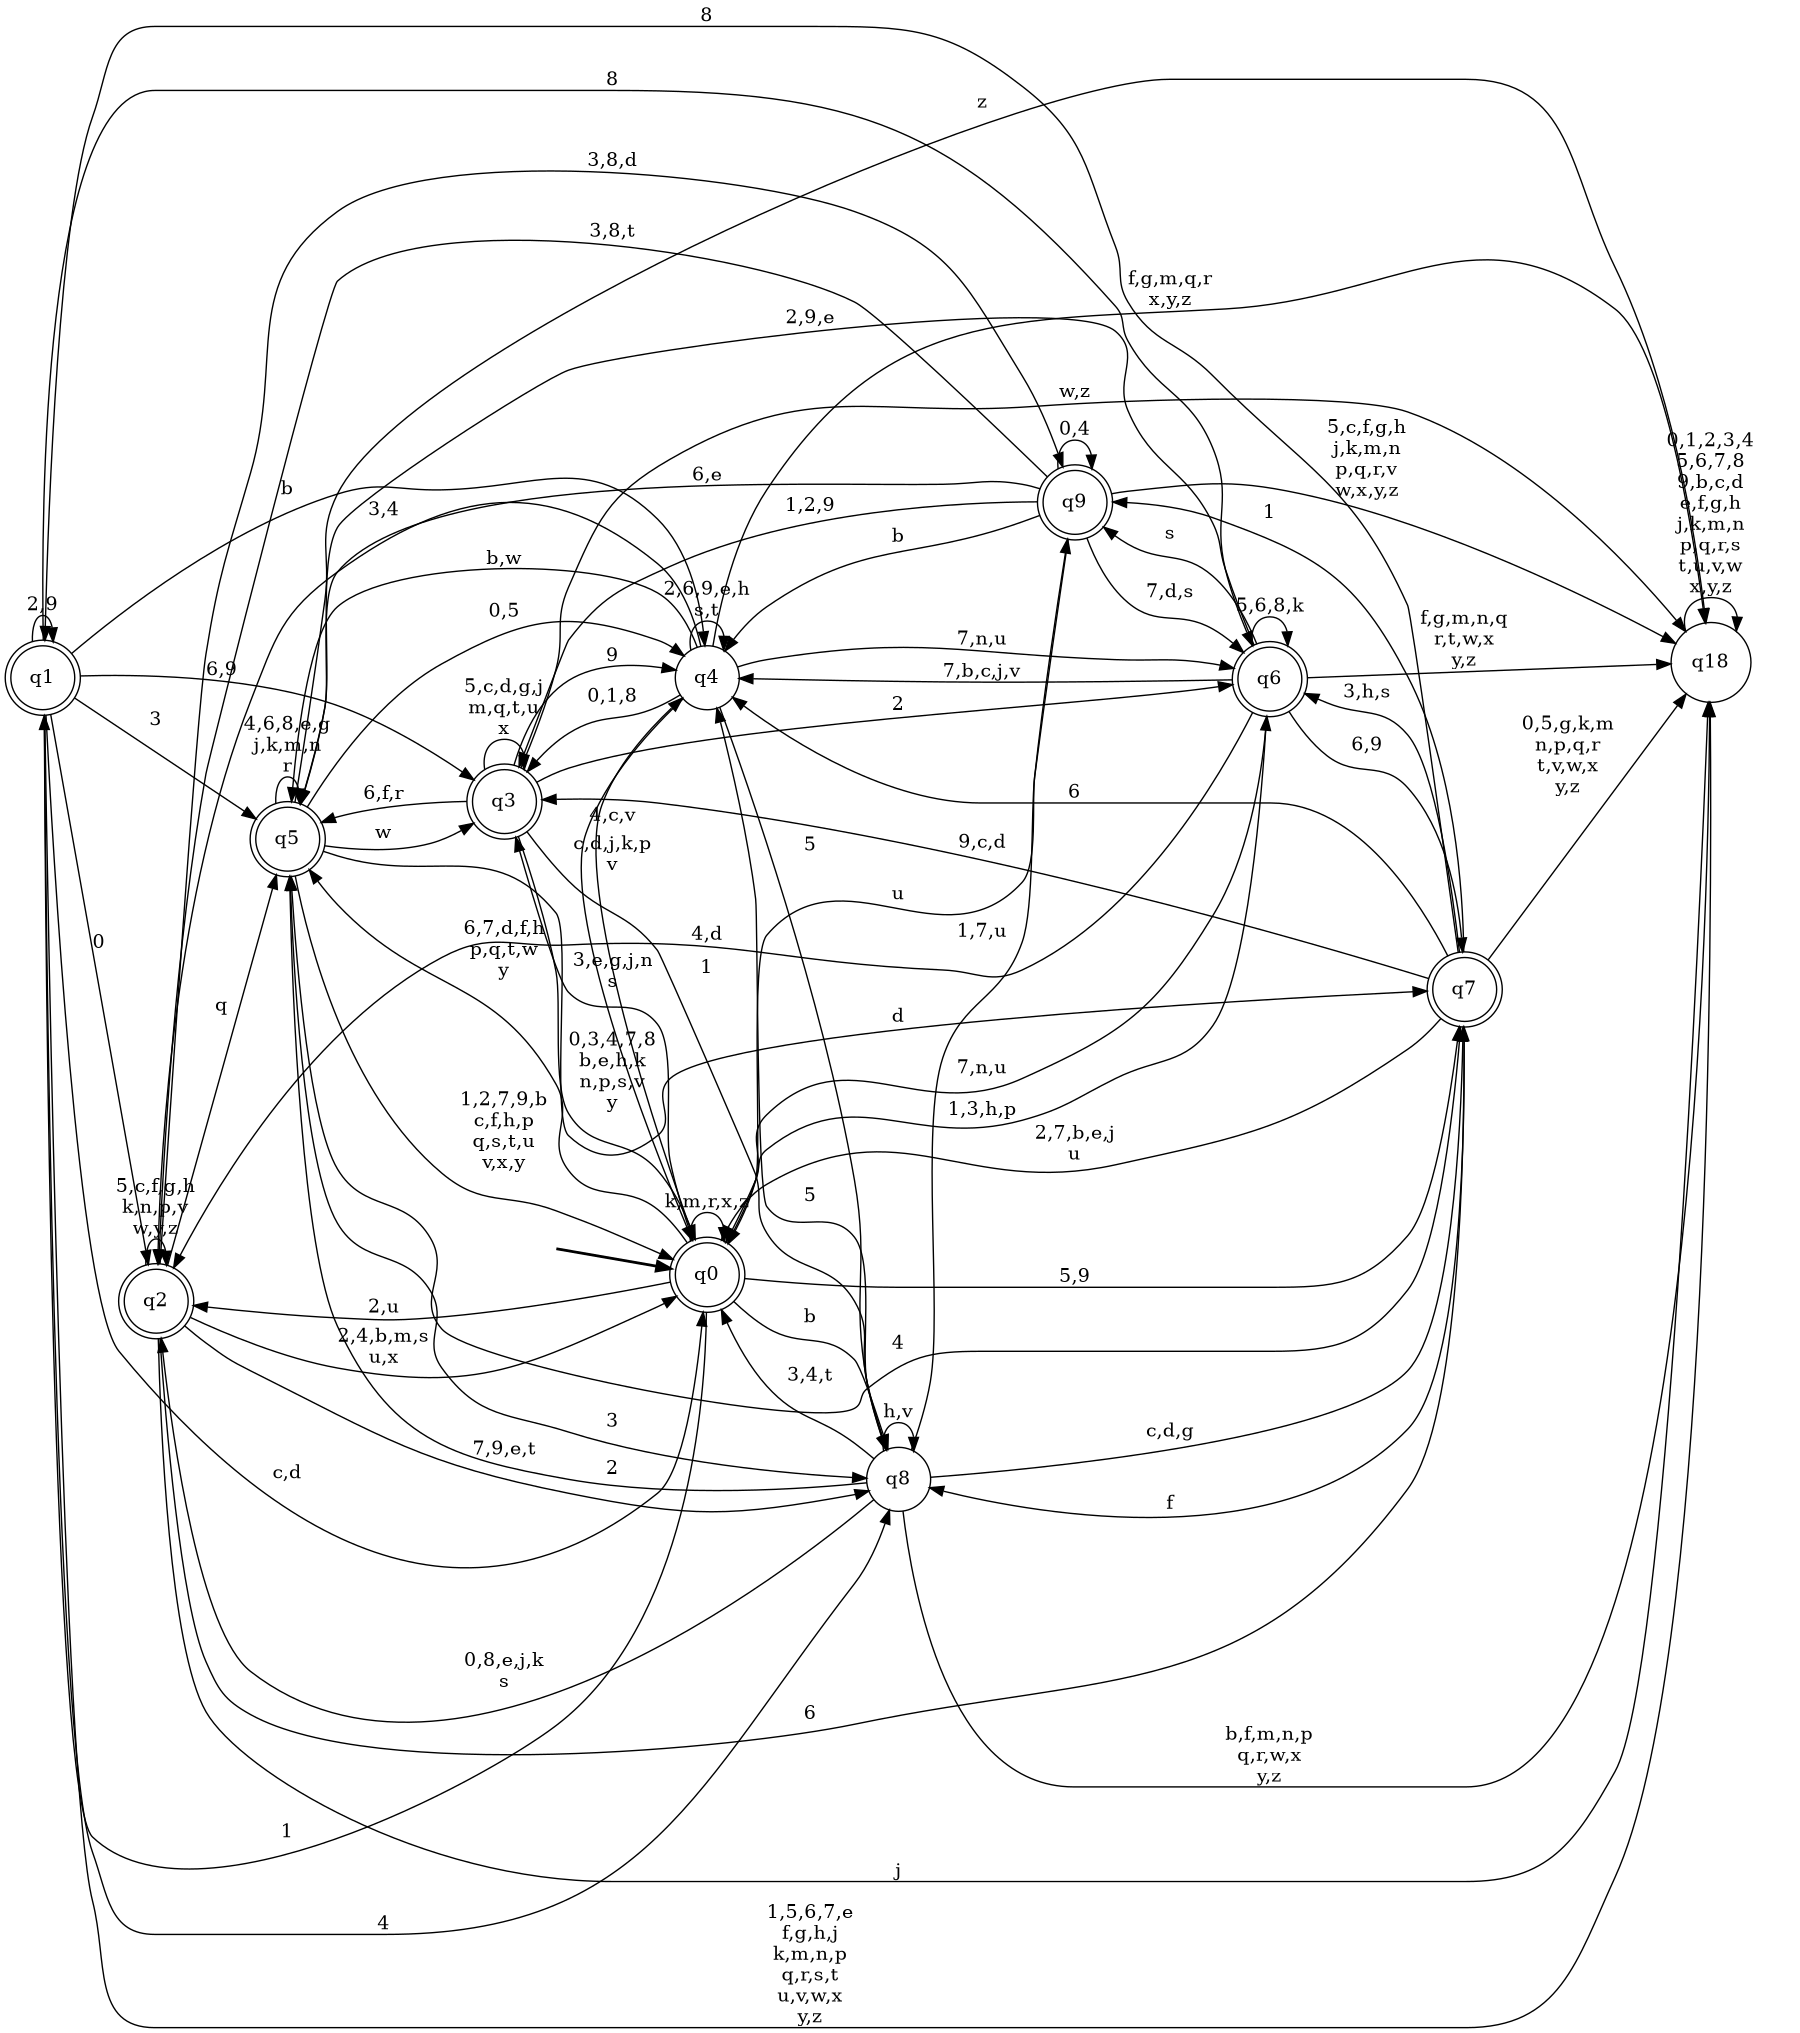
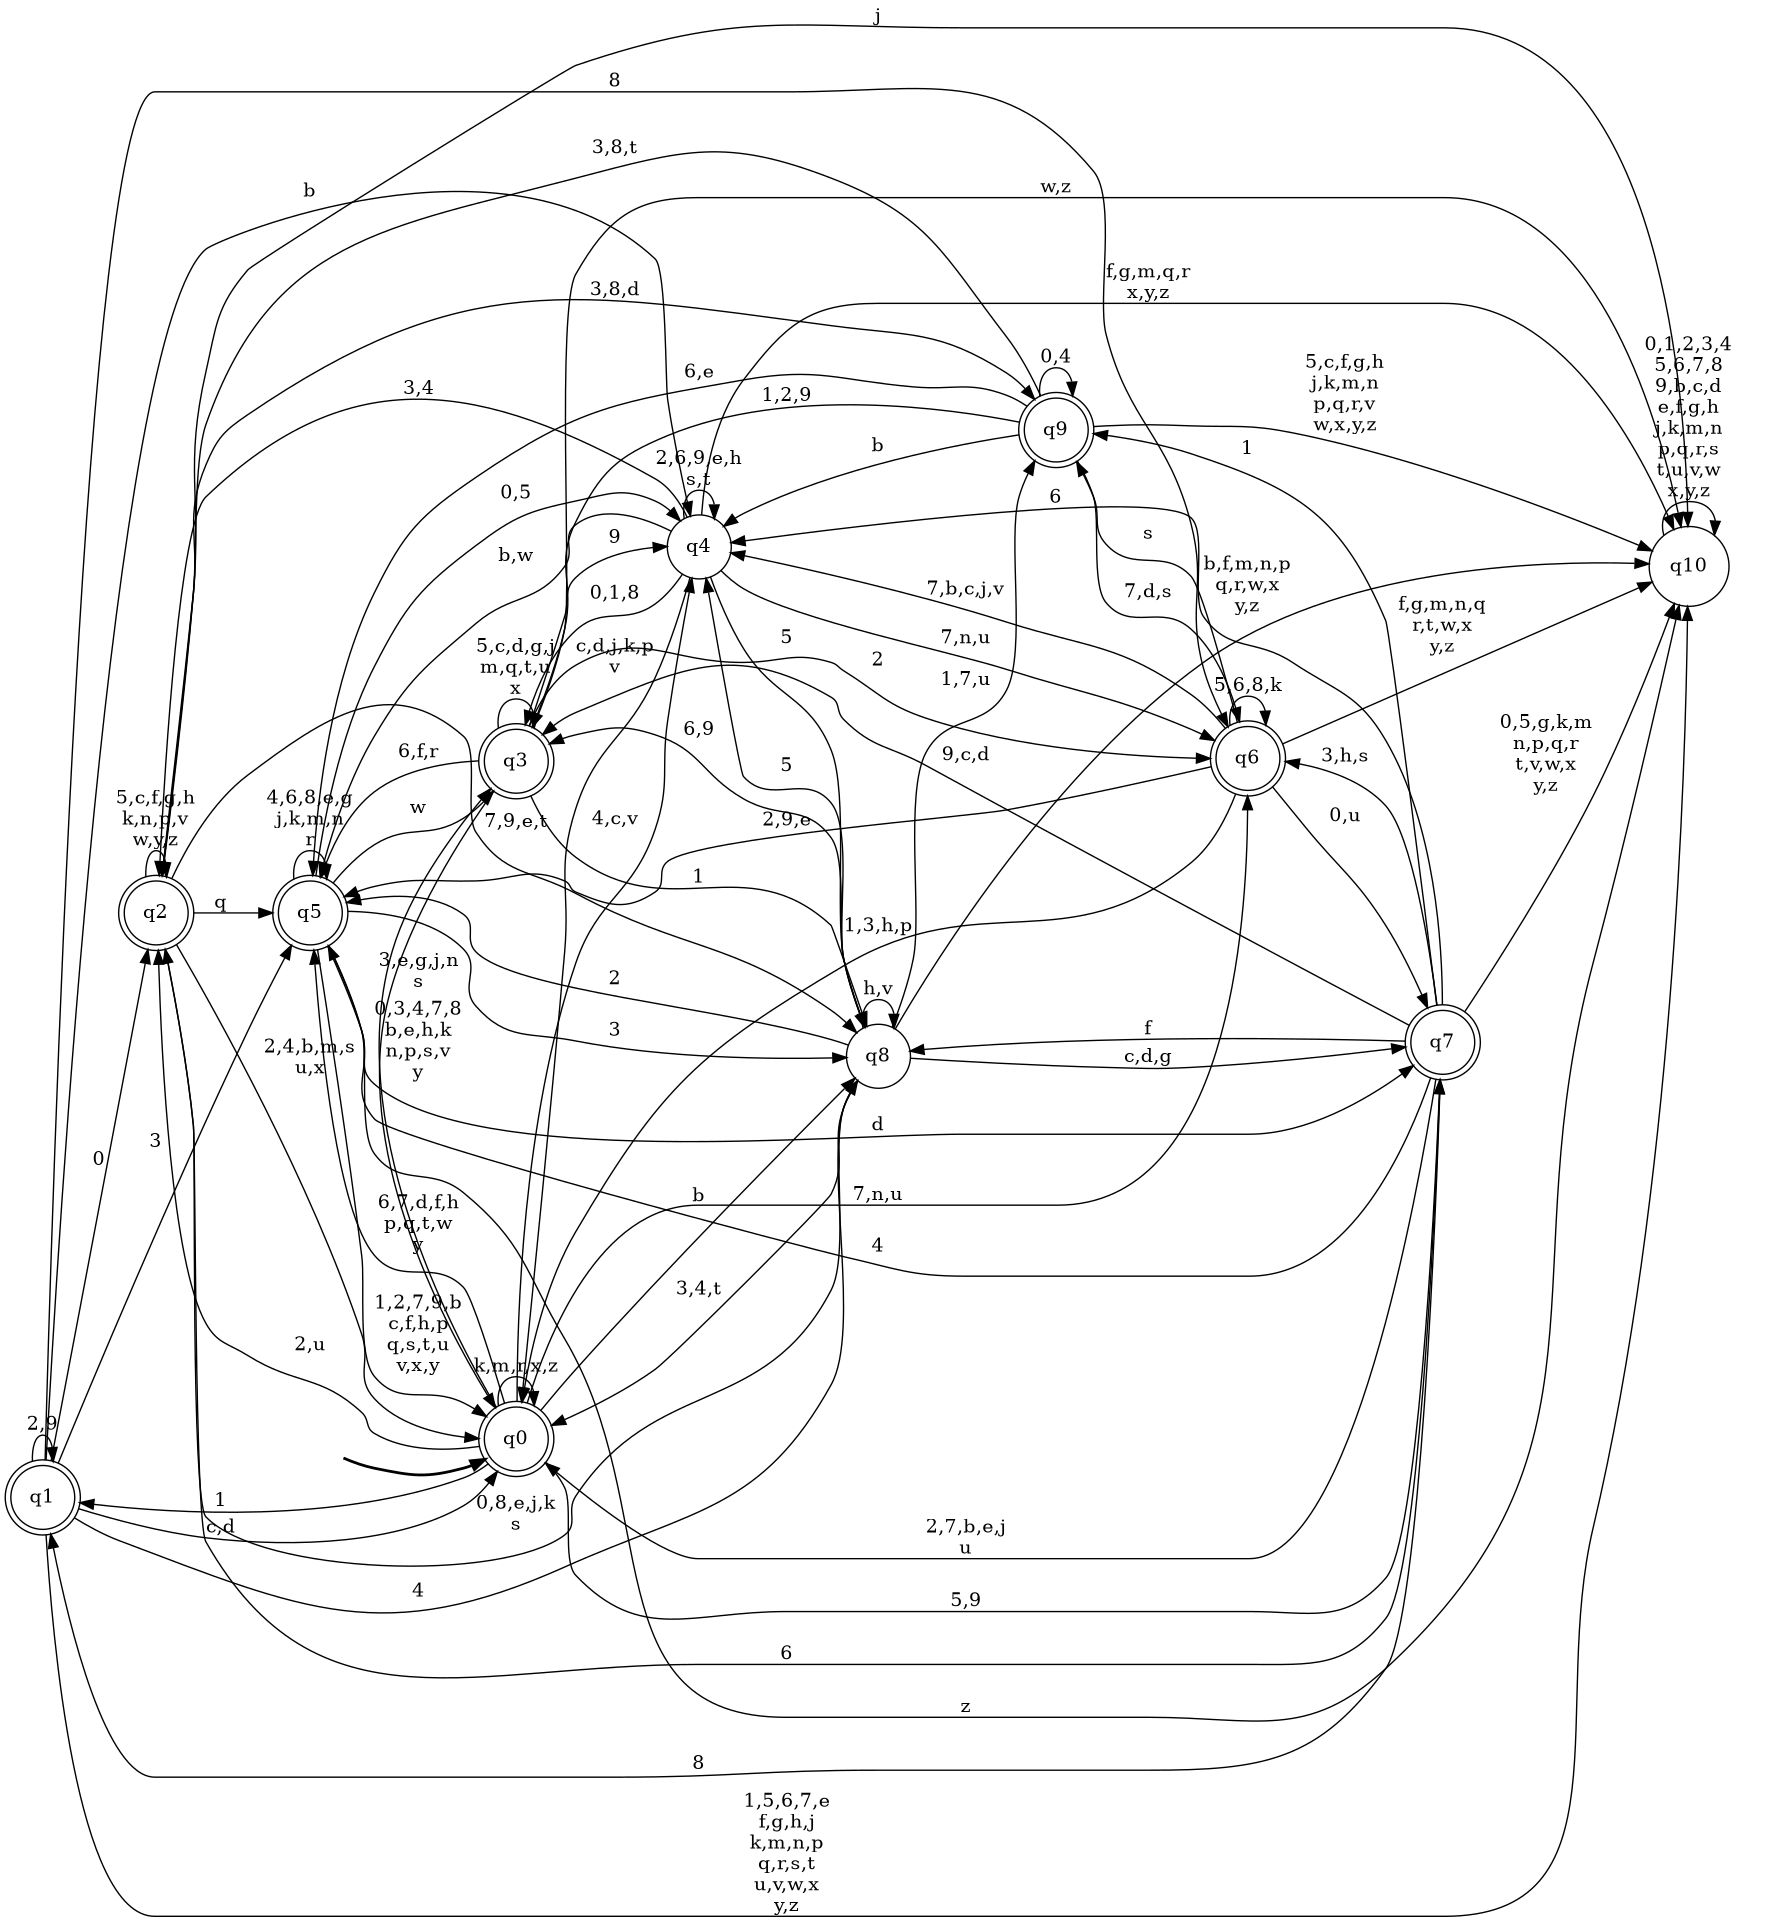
  digraph {
    rankdir=LR
    node [shape=doublecircle style="rounded,filled" color=black fillcolor=white]
    __start0 [height=0 shape=none style=invis width=0 color="" fillcolor=""]
    n2 [label=q0]
    n3 [label=q1]
    n4 [label=q2]
    n5 [label=q3]
    n6 [label=q4 shape=circle style=filled]
    n7 [label=q5]
    n8 [label=q6]
    n9 [label=q7]
    n10 [label=q8 shape=circle style=filled]
-   n11 [label=q18 shape=circle style=filled]
+   n11 [label=q10 shape=circle style=filled]
    n12 [label=q9]
    subgraph cluster_1 {
      nodesep=0.15
      ranksep=0.15
      style=invis
      __start0
      n2
    }
    __start0 -> n2 [penwidth=2]
    n2 -> n2 [label="k,m,r,x,z"]
    n2 -> n3 [label=1]
    n2 -> n4 [label="2,u"]
    n2 -> n5 [label="3,e,g,j,n\ns"]
    n2 -> n6 [label="4,c,v"]
    n2 -> n7 [label="6,7,d,f,h\np,q,t,w\ny"]
    n2 -> n8 [label="7,n,u"]
    n2 -> n9 [label="5,9"]
    n2 -> n10 [label=b]
    n3 -> n2 [label="c,d"]
    n3 -> n3 [label="2,9"]
    n3 -> n4 [label=0]
    n3 -> n6 [label=b]
    n3 -> n7 [label=3]
    n3 -> n8 [label=8]
    n3 -> n10 [label=4]
    n3 -> n11 [label="1,5,6,7,e\nf,g,h,j\nk,m,n,p\nq,r,s,t\nu,v,w,x\ny,z"]
    n4 -> n2 [label="2,4,b,m,s\nu,x"]
    n4 -> n4 [label="5,c,f,g,h\nk,n,p,v\nw,y,z"]
    n4 -> n7 [label=q]
    n4 -> n9 [label=6]
    n4 -> n10 [label="7,9,e,t"]
    n4 -> n11 [label=j]
    n4 -> n12 [label="3,8,d"]
    n5 -> n2 [label="0,3,4,7,8\nb,e,h,k\nn,p,s,v\ny"]
    n5 -> n5 [label="5,c,d,g,j\nm,q,t,u\nx"]
    n5 -> n6 [label=9]
    n5 -> n7 [label="6,f,r"]
    n5 -> n8 [label=2]
    n5 -> n10 [label=1]
    n5 -> n11 [label="w,z"]
    n6 -> n2 [label="c,d,j,k,p\nv"]
    n6 -> n4 [label="3,4"]
    n6 -> n5 [label="0,1,8"]
    n6 -> n6 [label="2,6,9,e,h\ns,t"]
    n6 -> n7 [label="b,w"]
    n6 -> n8 [label="7,n,u"]
    n6 -> n10 [label=5]
    n6 -> n11 [label="f,g,m,q,r\nx,y,z"]
    n7 -> n2 [label="1,2,7,9,b\nc,f,h,p\nq,s,t,u\nv,x,y"]
    n7 -> n5 [label=w]
    n7 -> n6 [label="0,5"]
    n7 -> n7 [label="4,6,8,e,g\nj,k,m,n\nr"]
    n7 -> n9 [label=d]
    n7 -> n10 [label=3]
    n7 -> n11 [label=z]
    n8 -> n2 [label="1,3,h,p"]
-   n8 -> n4 [label="4,d"]
    n8 -> n6 [label="7,b,c,j,v"]
    n8 -> n7 [label="2,9,e"]
    n8 -> n8 [label="5,6,8,k"]
-   n8 -> n9 [label="6,9"]
+   n8 -> n9 [label="0,u"]
    n8 -> n11 [label="f,g,m,n,q\nr,t,w,x\ny,z"]
    n8 -> n12 [label=s]
    n9 -> n2 [label="2,7,b,e,j\nu"]
    n9 -> n3 [label=8]
    n9 -> n5 [label="9,c,d"]
    n9 -> n6 [label=6]
    n9 -> n7 [label=4]
    n9 -> n8 [label="3,h,s"]
    n9 -> n10 [label=f]
    n9 -> n11 [label="0,5,g,k,m\nn,p,q,r\nt,v,w,x\ny,z"]
    n9 -> n12 [label=1]
    n10 -> n2 [label="3,4,t"]
    n10 -> n4 [label="0,8,e,j,k\ns"]
-   n3 -> n5 [label="6,9"]
+   n10 -> n5 [label="6,9"]
    n10 -> n6 [label=5]
    n10 -> n7 [label=2]
    n10 -> n9 [label="c,d,g"]
    n10 -> n10 [label="h,v"]
    n10 -> n11 [label="b,f,m,n,p\nq,r,w,x\ny,z"]
    n10 -> n12 [label="1,7,u"]
    n11 -> n11 [label="0,1,2,3,4\n5,6,7,8\n9,b,c,d\ne,f,g,h\nj,k,m,n\np,q,r,s\nt,u,v,w\nx,y,z"]
-   n12 -> n2 [label=u]
    n12 -> n4 [label="3,8,t"]
    n12 -> n5 [label="1,2,9"]
    n12 -> n6 [label=b]
    n12 -> n7 [label="6,e"]
    n12 -> n8 [label="7,d,s"]
    n12 -> n11 [label="5,c,f,g,h\nj,k,m,n\np,q,r,v\nw,x,y,z"]
    n12 -> n12 [label="0,4"]
  }
